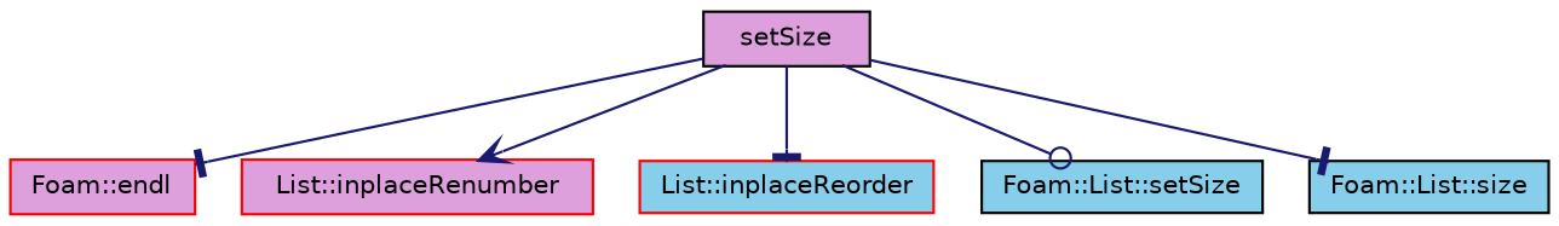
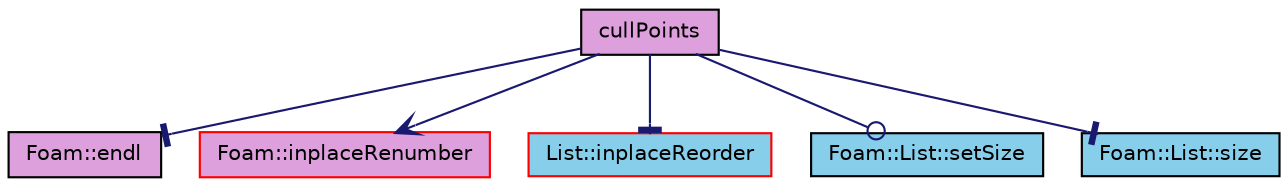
  digraph {
    rankdir=TB
    node [color=black fillcolor=plum fontname=Helvetica fontsize=10 shape=record style=filled]
    edge [arrowhead=tee color=midnightblue fontname=Helvetica fontsize=10 labelfontname=Helvetica labelfontsize=10 style=solid]
-   n1 [fontcolor=black height=0.2 label=setSize width=0.4]
-   n2 [color=red height=0.2 label="Foam::endl" width=0.4]
-   n3 [color=red height=0.2 label="List::inplaceRenumber" width=0.4]
+   n1 [fontcolor=black height=0.2 label=cullPoints width=0.4]
+   n2 [height=0.2 label="Foam::endl" width=0.4]
+   n3 [color=red height=0.2 label="Foam::inplaceRenumber" width=0.4]
    n4 [color=red fillcolor=skyblue height=0.2 label="List::inplaceReorder" width=0.4]
    n5 [fillcolor=skyblue height=0.2 label="Foam::List::setSize" width=0.4]
    n6 [fillcolor=skyblue height=0.2 label="Foam::List::size" width=0.4]
    n1 -> n2
    n1 -> n3 [arrowhead=vee]
    n1 -> n4
    n1 -> n5 [arrowhead=odot]
    n1 -> n6
  }
